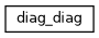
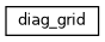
  digraph {
    rankdir=LR
-   n1 [color=black fillcolor=white fontname=Helvetica fontsize=10 height=0.2 label=diag_diag shape=record style=filled width=0.4]
+   n1 [color=black fillcolor=white fontname=Helvetica fontsize=10 height=0.2 label=diag_grid shape=record style=filled width=0.4]
  }
